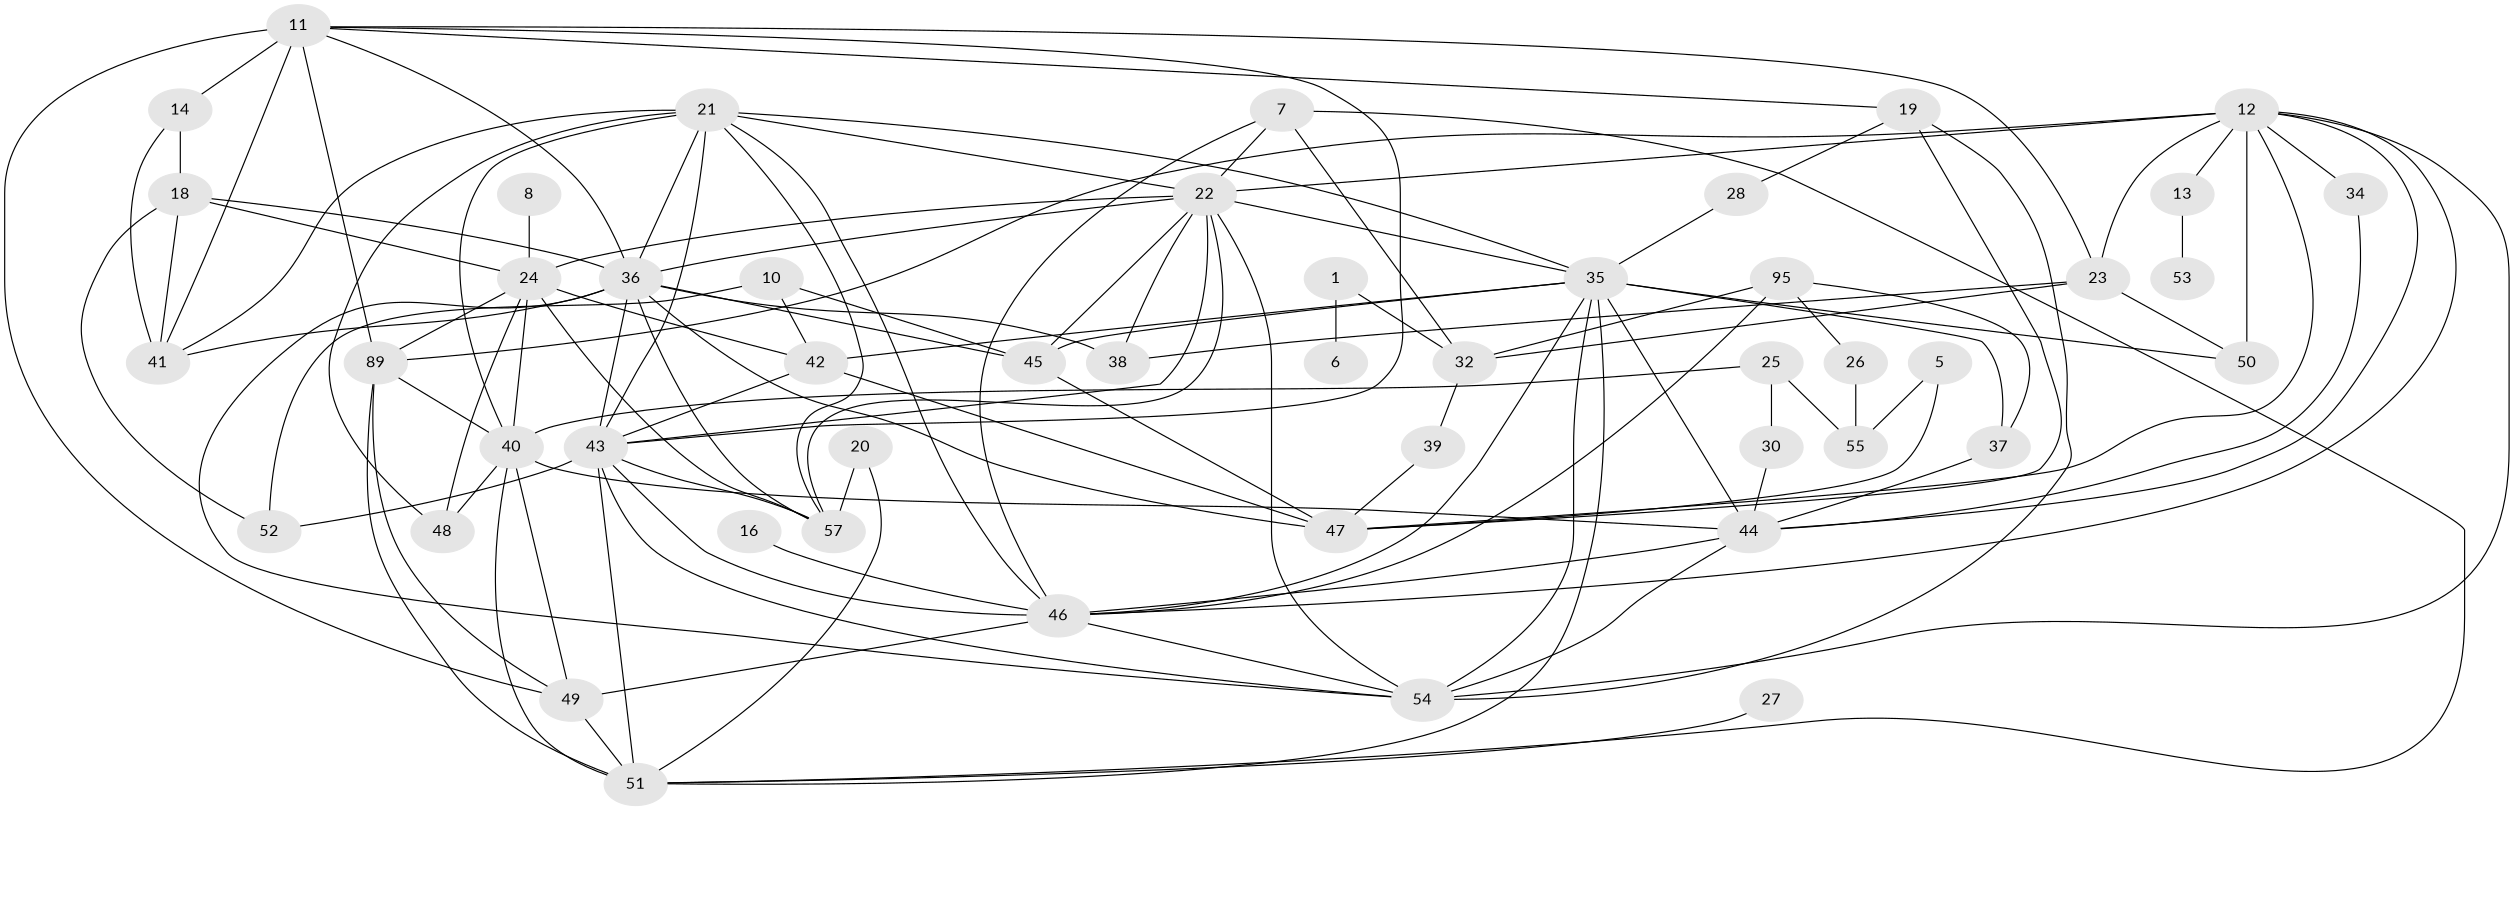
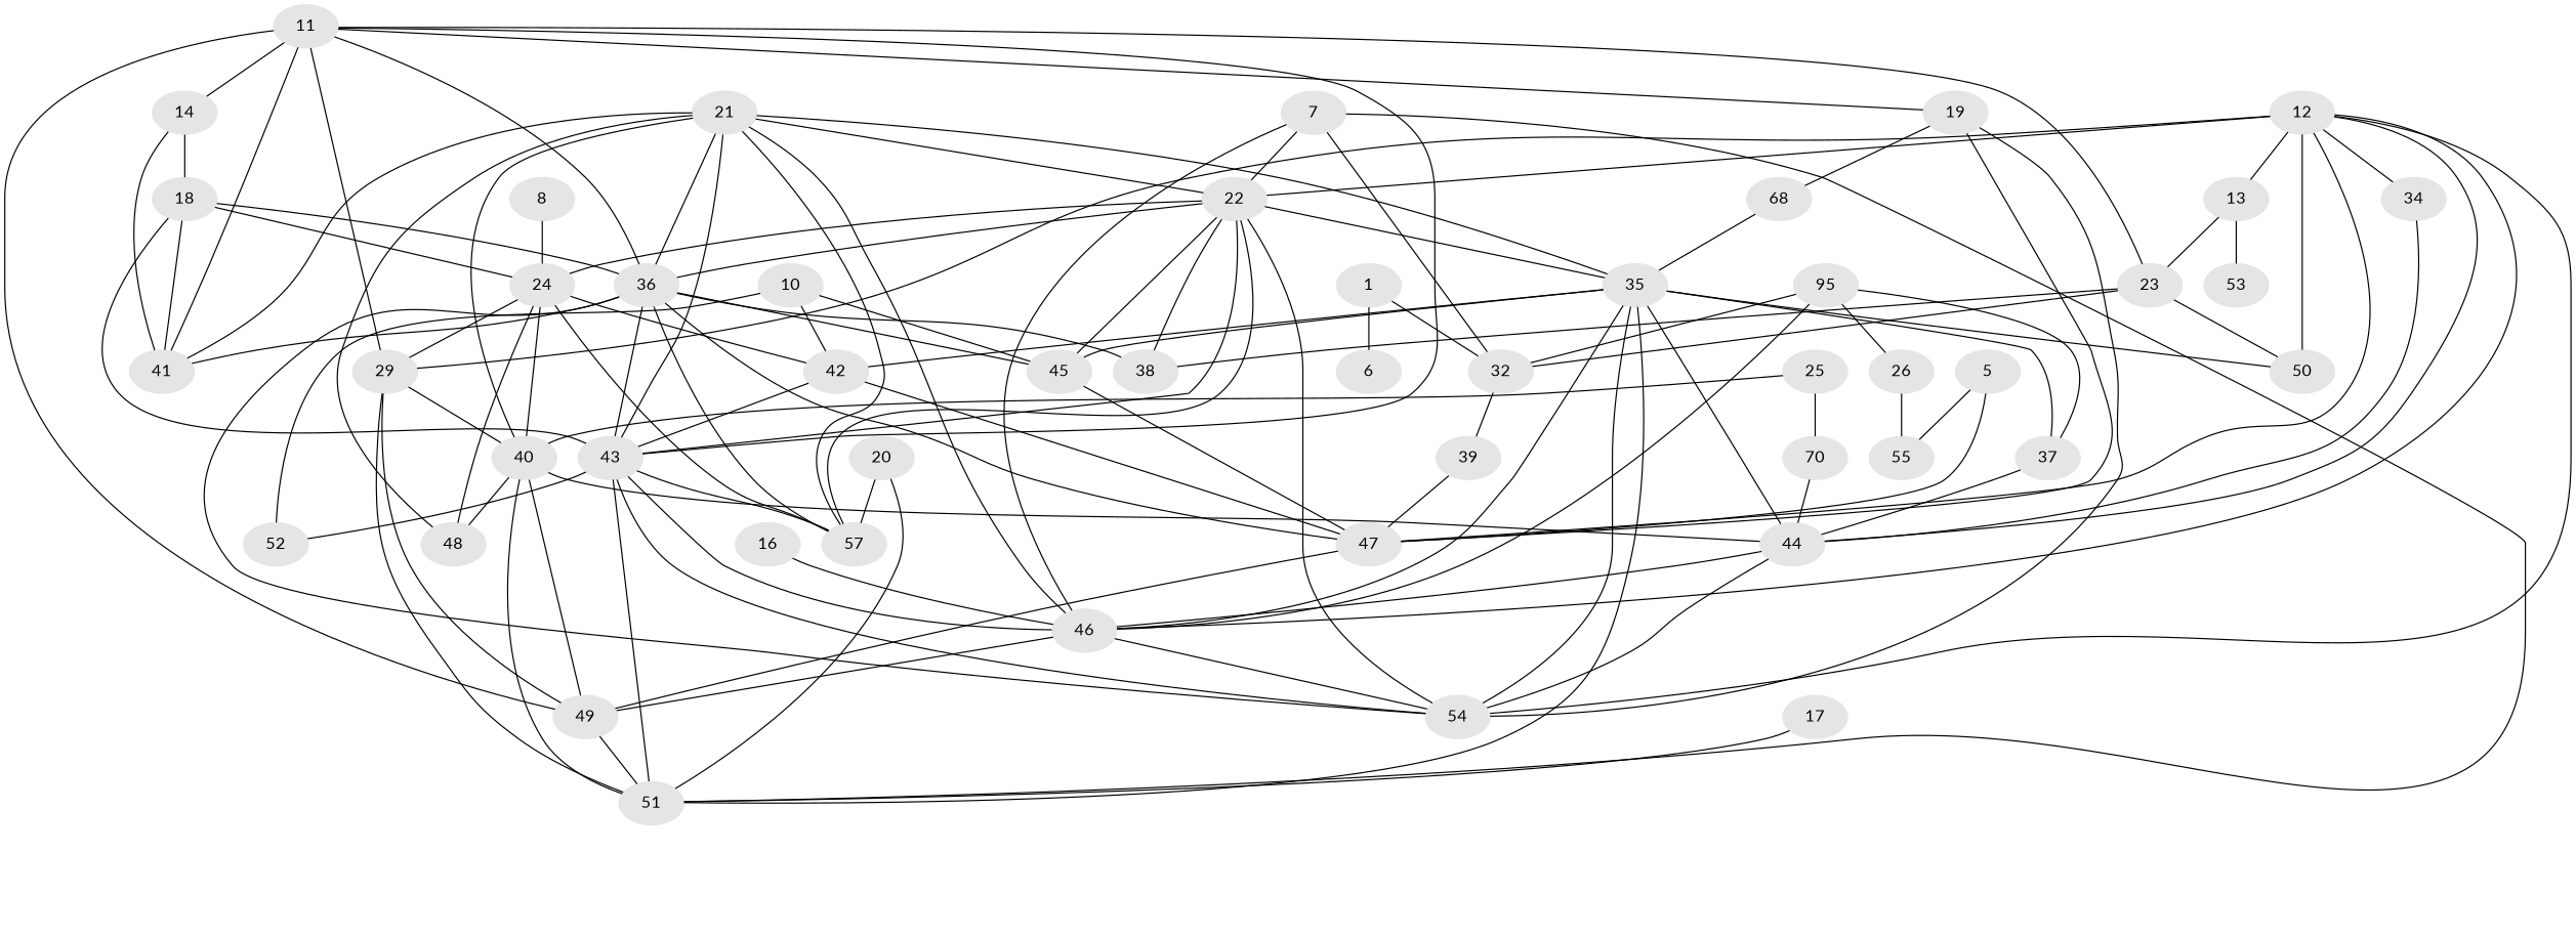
  graph {
    fontname=Lato
    node [color=gray90 fontname=Lato style=filled]
    edge [fontname=Lato weight=1.0]
    1
    6
    32
    39
    5
    47
    55
    49
    7
    22
    46
    51
    24
    45
    36
    43
    54
    57
    35
    38
    8
    42
-   29 [label=89]
+   29
    40
    48
    10
    52
    11
    14
    19
    23
    41
    18
-   28
+   28 [label=68]
    50
    12
    13
    n38 [label=34]
    44
    53
    n41 [label=95]
    26
    37
    16
    20
    21
    25
-   30
-   27
+   30 [label=70]
+   27 [label=17]
    1 -- 6
    1 -- 32
    32 -- 39
    39 -- 47
    5 -- 47
    5 -- 55
+   47 -- 49
    49 -- 51 [weight=2.0]
    7 -- 32
    7 -- 22
    7 -- 46
    7 -- 51
    22 -- 24
    22 -- 45
    22 -- 36
    22 -- 43
    22 -- 54
    22 -- 57
    22 -- 35 [weight=2.0]
    22 -- 38
    46 -- 49
    46 -- 54
    24 -- 57
    24 -- 42
    24 -- 29
    24 -- 40
    24 -- 48
    45 -- 47
    36 -- 47 [weight=3.0]
    36 -- 45
    36 -- 43
    36 -- 54
    36 -- 57
    36 -- 38
    36 -- 41 [weight=2.0]
    43 -- 46
    43 -- 51
    43 -- 54
    43 -- 57
    43 -- 52
    35 -- 46
    35 -- 51
    35 -- 45
    35 -- 54
    35 -- 42
    35 -- 50 [weight=2.0]
    35 -- 44 [weight=2.0]
    35 -- 37
    8 -- 24
    42 -- 47
    42 -- 43
    29 -- 49
    29 -- 51
    29 -- 40
    40 -- 49
    40 -- 51
    40 -- 48 [weight=2.0]
    40 -- 44
    10 -- 45
    10 -- 42
    10 -- 52
    11 -- 49
    11 -- 36
    11 -- 43
    11 -- 29
    11 -- 14 [weight=3.0]
    11 -- 19
    11 -- 23
    11 -- 41
    14 -- 41
    14 -- 18
    19 -- 47
    19 -- 54
    19 -- 28
    23 -- 32
    23 -- 38
    23 -- 50
    18 -- 24
    18 -- 36 [weight=3.0]
-   18 -- 52
+   18 -- 43
    18 -- 41
    28 -- 35
    12 -- 47
    12 -- 22
    12 -- 46
    12 -- 54
    12 -- 29
-   12 -- 23
+   13 -- 23
    12 -- 50
    12 -- 13 [weight=2.0]
    12 -- n38
    12 -- 44
    13 -- 53
    n38 -- 44
    44 -- 46
    44 -- 54
    n41 -- 32
    n41 -- 46
    n41 -- 26
    n41 -- 37
    26 -- 55
    37 -- 44 [weight=2.0]
    16 -- 46 [weight=2.0]
    20 -- 51
    20 -- 57
    21 -- 22
    21 -- 46
    21 -- 36
    21 -- 43
    21 -- 57
    21 -- 35
    21 -- 40
    21 -- 48
    21 -- 41
-   25 -- 55
    25 -- 40
    25 -- 30
    30 -- 44
    27 -- 51
  }
